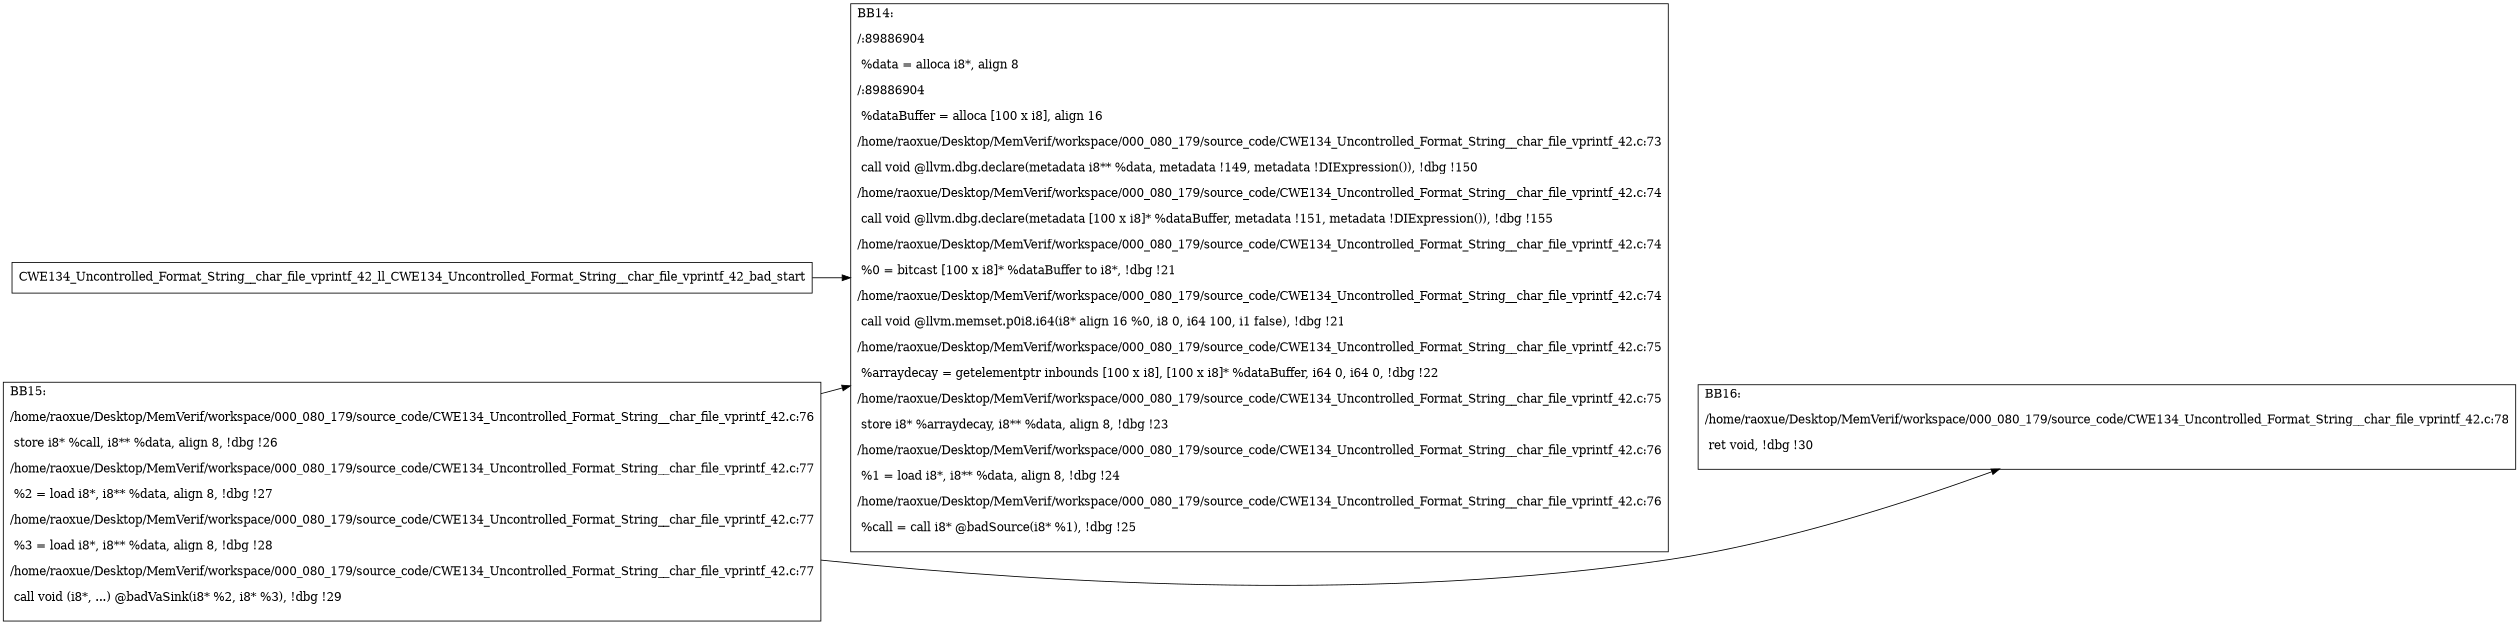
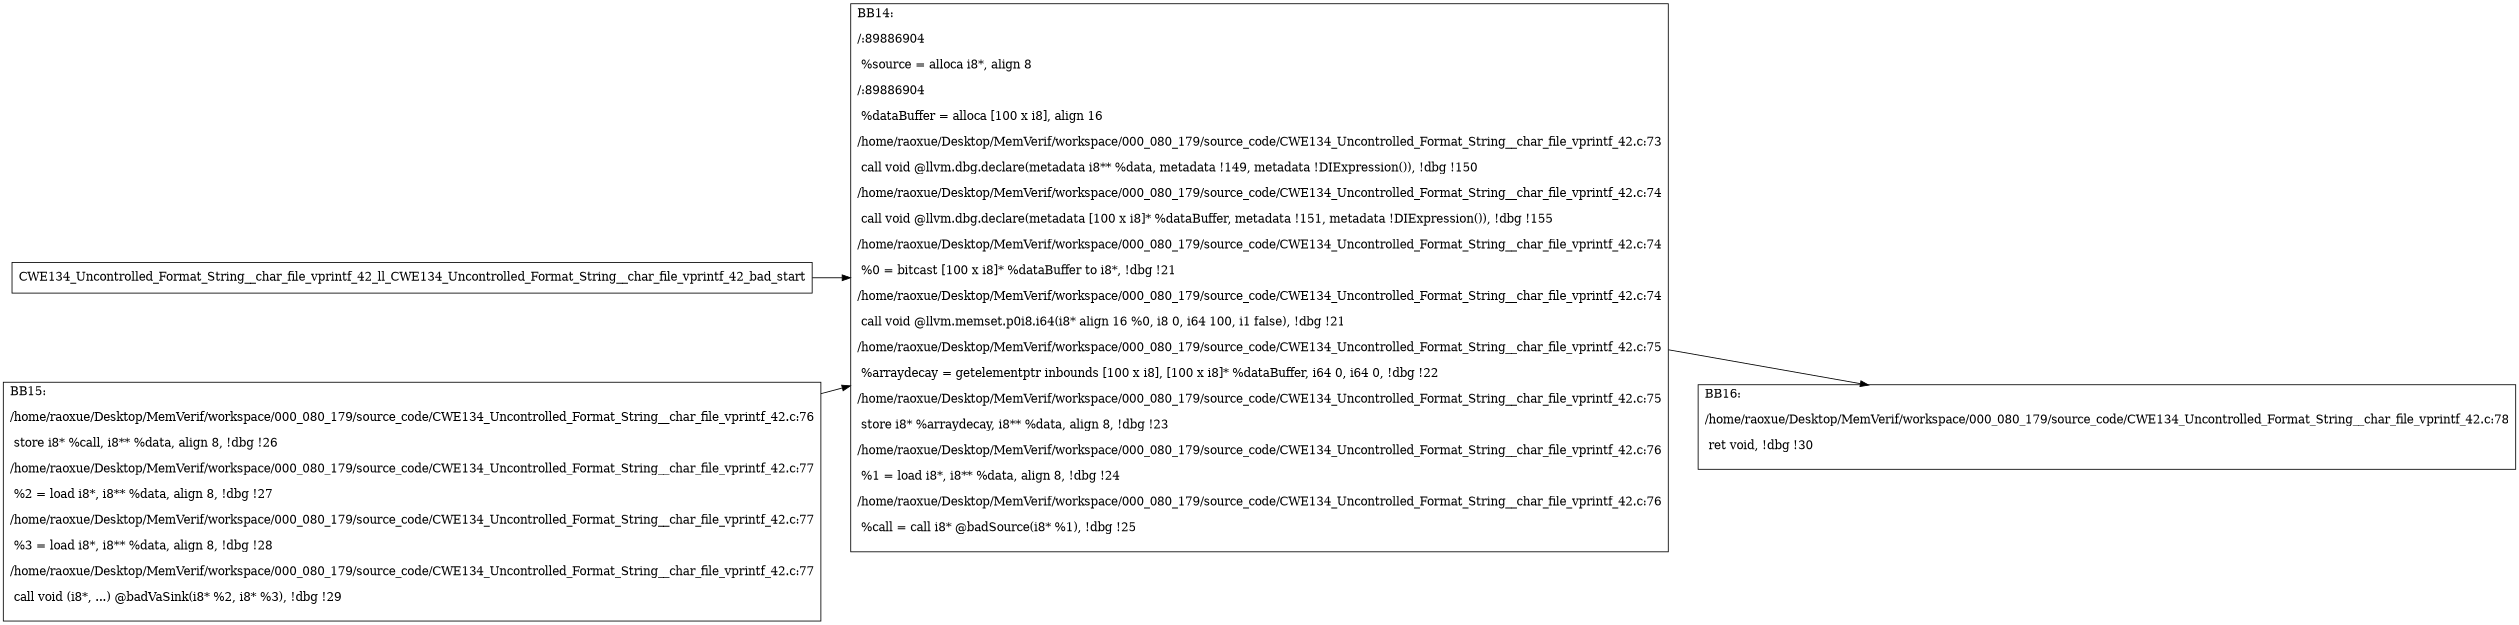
  digraph {
    rankdir=LR
    node [shape=record]
    n1 [label="{CWE134_Uncontrolled_Format_String__char_file_vprintf_42_ll_CWE134_Uncontrolled_Format_String__char_file_vprintf_42_bad_start}"]
-   n2 [label="{BB14:\l\l/:89886904\l\n  %data = alloca i8*, align 8\l\n/:89886904\l\n  %dataBuffer = alloca [100 x i8], align 16\l\n/home/raoxue/Desktop/MemVerif/workspace/000_080_179/source_code/CWE134_Uncontrolled_Format_String__char_file_vprintf_42.c:73\l\n  call void @llvm.dbg.declare(metadata i8** %data, metadata !149, metadata !DIExpression()), !dbg !150\l\n/home/raoxue/Desktop/MemVerif/workspace/000_080_179/source_code/CWE134_Uncontrolled_Format_String__char_file_vprintf_42.c:74\l\n  call void @llvm.dbg.declare(metadata [100 x i8]* %dataBuffer, metadata !151, metadata !DIExpression()), !dbg !155\l\n/home/raoxue/Desktop/MemVerif/workspace/000_080_179/source_code/CWE134_Uncontrolled_Format_String__char_file_vprintf_42.c:74\l\n  %0 = bitcast [100 x i8]* %dataBuffer to i8*, !dbg !21\l\n/home/raoxue/Desktop/MemVerif/workspace/000_080_179/source_code/CWE134_Uncontrolled_Format_String__char_file_vprintf_42.c:74\l\n  call void @llvm.memset.p0i8.i64(i8* align 16 %0, i8 0, i64 100, i1 false), !dbg !21\l\n/home/raoxue/Desktop/MemVerif/workspace/000_080_179/source_code/CWE134_Uncontrolled_Format_String__char_file_vprintf_42.c:75\l\n  %arraydecay = getelementptr inbounds [100 x i8], [100 x i8]* %dataBuffer, i64 0, i64 0, !dbg !22\l\n/home/raoxue/Desktop/MemVerif/workspace/000_080_179/source_code/CWE134_Uncontrolled_Format_String__char_file_vprintf_42.c:75\l\n  store i8* %arraydecay, i8** %data, align 8, !dbg !23\l\n/home/raoxue/Desktop/MemVerif/workspace/000_080_179/source_code/CWE134_Uncontrolled_Format_String__char_file_vprintf_42.c:76\l\n  %1 = load i8*, i8** %data, align 8, !dbg !24\l\n/home/raoxue/Desktop/MemVerif/workspace/000_080_179/source_code/CWE134_Uncontrolled_Format_String__char_file_vprintf_42.c:76\l\n  %call = call i8* @badSource(i8* %1), !dbg !25\l\n}"]
+   n2 [label="{BB14:\l\l/:89886904\l\n  %source = alloca i8*, align 8\l\n/:89886904\l\n  %dataBuffer = alloca [100 x i8], align 16\l\n/home/raoxue/Desktop/MemVerif/workspace/000_080_179/source_code/CWE134_Uncontrolled_Format_String__char_file_vprintf_42.c:73\l\n  call void @llvm.dbg.declare(metadata i8** %data, metadata !149, metadata !DIExpression()), !dbg !150\l\n/home/raoxue/Desktop/MemVerif/workspace/000_080_179/source_code/CWE134_Uncontrolled_Format_String__char_file_vprintf_42.c:74\l\n  call void @llvm.dbg.declare(metadata [100 x i8]* %dataBuffer, metadata !151, metadata !DIExpression()), !dbg !155\l\n/home/raoxue/Desktop/MemVerif/workspace/000_080_179/source_code/CWE134_Uncontrolled_Format_String__char_file_vprintf_42.c:74\l\n  %0 = bitcast [100 x i8]* %dataBuffer to i8*, !dbg !21\l\n/home/raoxue/Desktop/MemVerif/workspace/000_080_179/source_code/CWE134_Uncontrolled_Format_String__char_file_vprintf_42.c:74\l\n  call void @llvm.memset.p0i8.i64(i8* align 16 %0, i8 0, i64 100, i1 false), !dbg !21\l\n/home/raoxue/Desktop/MemVerif/workspace/000_080_179/source_code/CWE134_Uncontrolled_Format_String__char_file_vprintf_42.c:75\l\n  %arraydecay = getelementptr inbounds [100 x i8], [100 x i8]* %dataBuffer, i64 0, i64 0, !dbg !22\l\n/home/raoxue/Desktop/MemVerif/workspace/000_080_179/source_code/CWE134_Uncontrolled_Format_String__char_file_vprintf_42.c:75\l\n  store i8* %arraydecay, i8** %data, align 8, !dbg !23\l\n/home/raoxue/Desktop/MemVerif/workspace/000_080_179/source_code/CWE134_Uncontrolled_Format_String__char_file_vprintf_42.c:76\l\n  %1 = load i8*, i8** %data, align 8, !dbg !24\l\n/home/raoxue/Desktop/MemVerif/workspace/000_080_179/source_code/CWE134_Uncontrolled_Format_String__char_file_vprintf_42.c:76\l\n  %call = call i8* @badSource(i8* %1), !dbg !25\l\n}"]
    n3 [label="{BB15:\l\l/home/raoxue/Desktop/MemVerif/workspace/000_080_179/source_code/CWE134_Uncontrolled_Format_String__char_file_vprintf_42.c:76\l\n  store i8* %call, i8** %data, align 8, !dbg !26\l\n/home/raoxue/Desktop/MemVerif/workspace/000_080_179/source_code/CWE134_Uncontrolled_Format_String__char_file_vprintf_42.c:77\l\n  %2 = load i8*, i8** %data, align 8, !dbg !27\l\n/home/raoxue/Desktop/MemVerif/workspace/000_080_179/source_code/CWE134_Uncontrolled_Format_String__char_file_vprintf_42.c:77\l\n  %3 = load i8*, i8** %data, align 8, !dbg !28\l\n/home/raoxue/Desktop/MemVerif/workspace/000_080_179/source_code/CWE134_Uncontrolled_Format_String__char_file_vprintf_42.c:77\l\n  call void (i8*, ...) @badVaSink(i8* %2, i8* %3), !dbg !29\l\n}"]
    n4 [label="{BB16:\l\l/home/raoxue/Desktop/MemVerif/workspace/000_080_179/source_code/CWE134_Uncontrolled_Format_String__char_file_vprintf_42.c:78\l\n  ret void, !dbg !30\l\n}"]
    n1 -> n2
    n3 -> n2
-   n3 -> n4
+   n2 -> n4
  }
